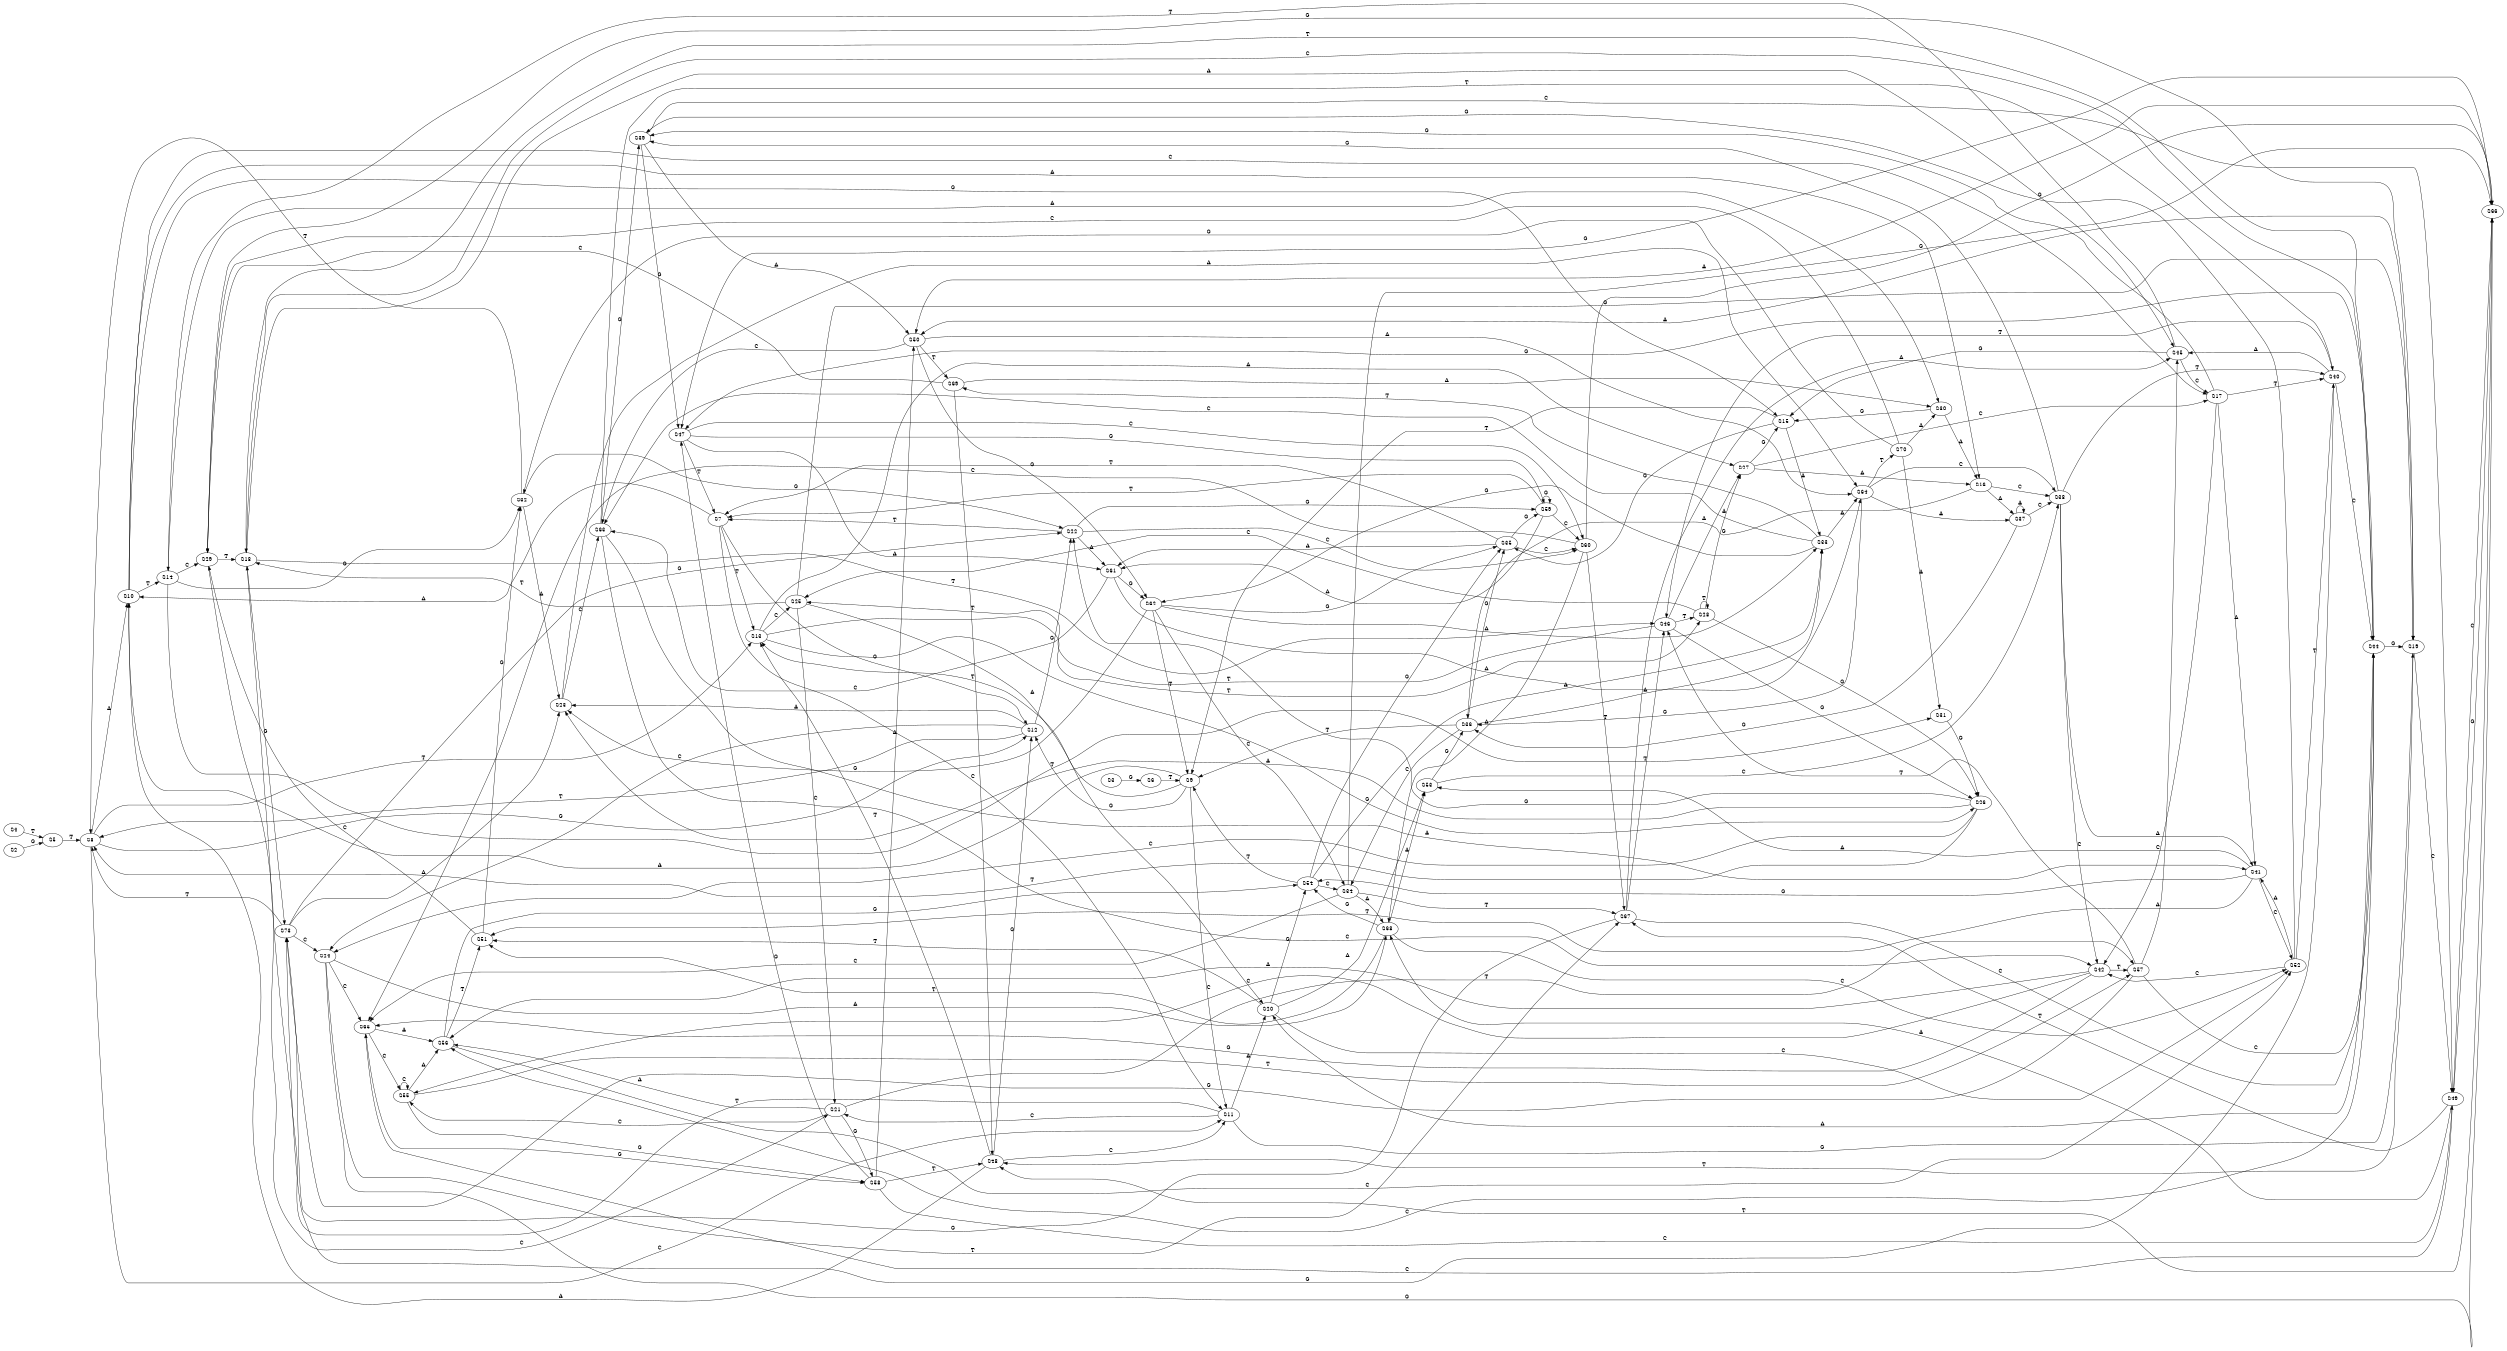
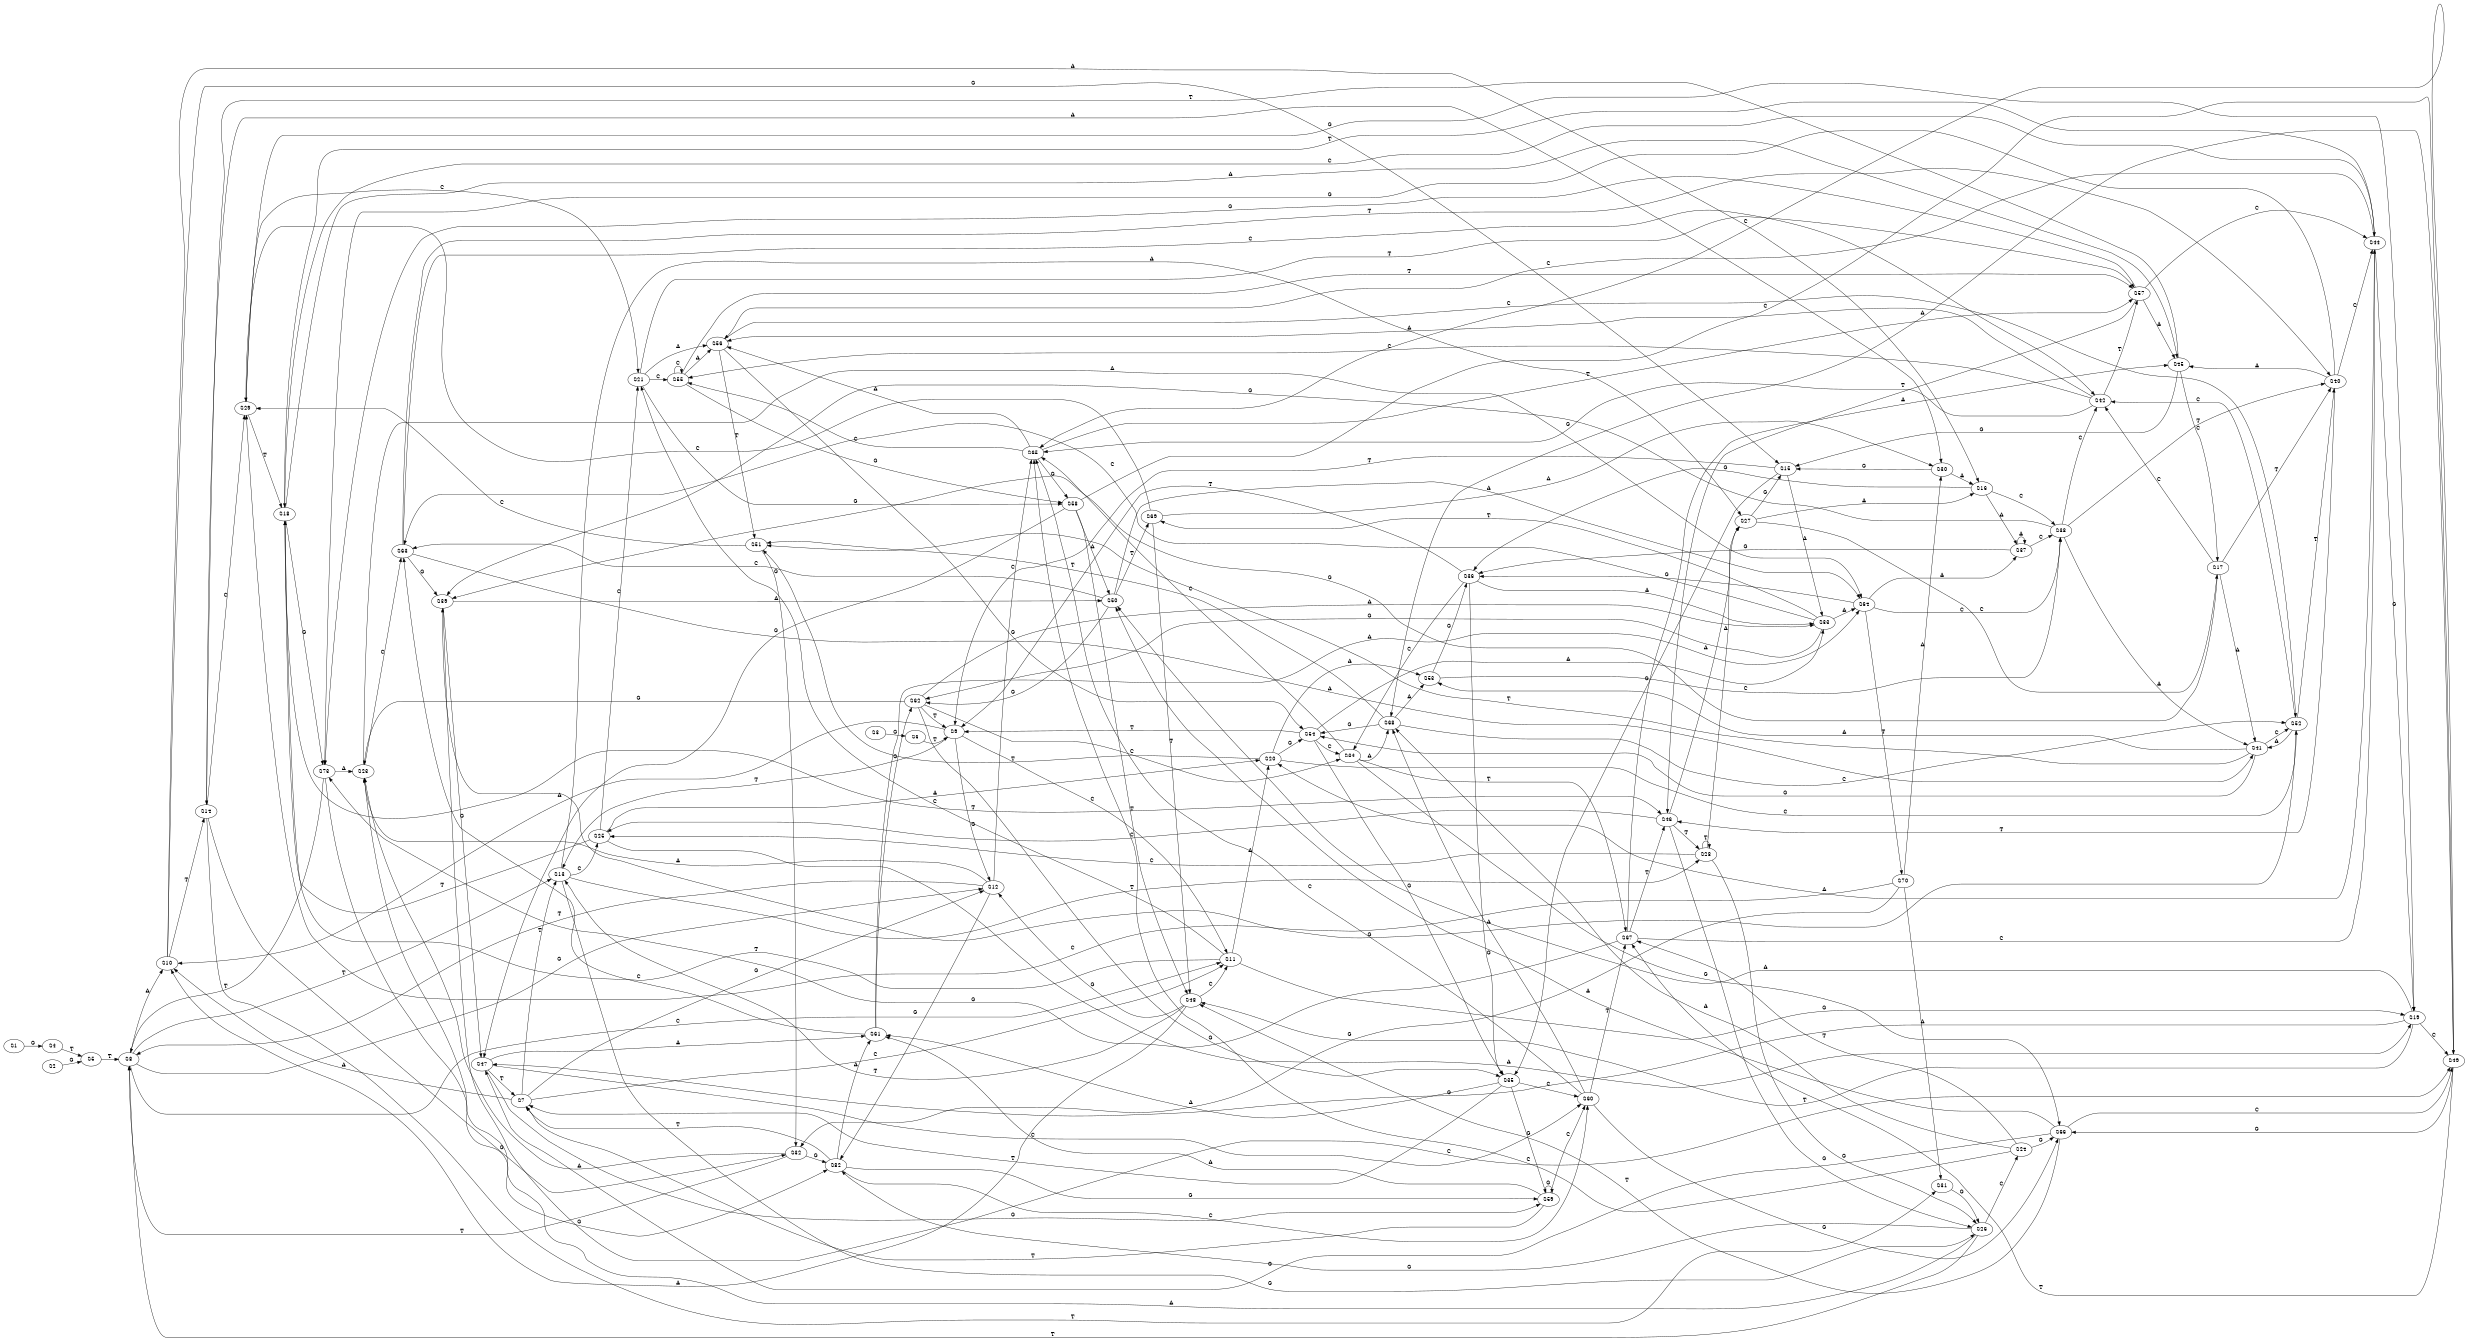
  strict digraph {
    fontname="DejaVu Serif"
    rankdir=LR
    node [fontname="DejaVu Serif"]
    edge [fontname="DejaVu Serif"]
+   S1
    S4
    S2
    S5
    S3
    S6
    S8
    S9
    S7
    S10
    S11
    S12
    S13
    S14
    S15
    S16
    S17
    S18
    S19
    S20
    S21
-   S22
+   S22 [label=S82]
    S23
    S24
    S25
    S26
    S27
    S28
    S29
    S30
    S31
    S32
    S33
    S35
    S36
    S37
    S38
    S39
    S40
    S41
    S42
    n42 [label=S73]
    S44
    S45
    S46
    S47
    S48
    S49
    S50
    S51
    S52
    S53
    S54
    S55
    S56
    S57
    S58
    S59
    S60
    S61
    S63
    S64
    S65
    S66
    S67
    S68
    S62
    S69
    S34
    S70
+   S1 -> S4 [label=G]
    S4 -> S5 [label=T]
    S2 -> S5 [label=G]
    S5 -> S8 [label=T]
    S3 -> S6 [label=G]
    S6 -> S9 [label=T]
    S8 -> S10 [label=A]
    S8 -> S11 [label=C]
    S8 -> S12 [label=G]
    S8 -> S13 [label=T]
    S9 -> S10 [label=A]
    S9 -> S11 [label=C]
    S9 -> S12 [label=G]
    S9 -> S13 [label=T]
    S7 -> S10 [label=A]
    S7 -> S11 [label=C]
    S7 -> S12 [label=G]
    S7 -> S13 [label=T]
    S10 -> S14 [label=T]
    S10 -> S15 [label=G]
    S10 -> S16 [label=A]
-   S10 -> S17 [label=C]
    S11 -> S18 [label=T]
    S11 -> S19 [label=G]
    S11 -> S20 [label=A]
    S11 -> S21 [label=C]
    S12 -> S8 [label=T]
    S12 -> S22 [label=G]
    S12 -> S23 [label=A]
-   S12 -> S24 [label=C]
+   S12 -> S65 [label=C]
    S13 -> S25 [label=C]
    S13 -> S26 [label=G]
    S13 -> S27 [label=A]
    S13 -> S28 [label=T]
    S14 -> S29 [label=C]
    S14 -> S30 [label=A]
    S14 -> S31 [label=T]
    S14 -> S32 [label=G]
    S15 -> S9 [label=T]
    S15 -> S33 [label=A]
    S15 -> S35 [label=G]
    S16 -> S36 [label=G]
    S16 -> S37 [label=A]
    S16 -> S38 [label=C]
    S17 -> S39 [label=G]
    S17 -> S40 [label=T]
    S17 -> S41 [label=A]
    S17 -> S42 [label=C]
    S18 -> n42 [label=G]
    S18 -> S44 [label=C]
    S18 -> S45 [label=A]
    S18 -> S46 [label=T]
-   S44 -> S47 [label=G]
+   S19 -> S47 [label=G]
    S19 -> S48 [label=T]
    S19 -> S49 [label=C]
    S19 -> S50 [label=A]
    S20 -> S51 [label=T]
    S20 -> S52 [label=C]
    S20 -> S53 [label=A]
    S20 -> S54 [label=G]
    S21 -> S55 [label=C]
    S21 -> S56 [label=A]
    S21 -> S57 [label=T]
    S21 -> S58 [label=G]
    S22 -> S7 [label=T]
    S22 -> S59 [label=G]
    S22 -> S60 [label=C]
    S22 -> S61 [label=A]
    S23 -> S63 [label=C]
    S23 -> S64 [label=A]
    S24 -> S65 [label=C]
    S24 -> S66 [label=G]
    S24 -> S67 [label=T]
    S24 -> S68 [label=A]
    S25 -> S18 [label=T]
-   S25 -> S19 [label=G]
+   S25 -> S19 [label=A]
    S25 -> S20 [label=A]
    S25 -> S21 [label=C]
    S26 -> S8 [label=T]
    S26 -> S22 [label=G]
    S26 -> S23 [label=A]
    S26 -> S24 [label=C]
    S27 -> S15 [label=G]
    S27 -> S16 [label=A]
    S27 -> S17 [label=C]
    S28 -> S25 [label=C]
    S28 -> S26 [label=G]
    S28 -> S27 [label=A]
    S28 -> S28 [label=T]
    S29 -> S18 [label=T]
    S29 -> S19 [label=G]
    S29 -> S21 [label=C]
    S30 -> S15 [label=G]
    S30 -> S16 [label=A]
    S31 -> S26 [label=G]
    S32 -> S8 [label=T]
    S32 -> S22 [label=G]
    S32 -> S23 [label=A]
    S33 -> S63 [label=C]
    S33 -> S64 [label=A]
    S33 -> S62 [label=G]
    S33 -> S69 [label=T]
    S35 -> S7 [label=T]
    S35 -> S59 [label=G]
    S35 -> S60 [label=C]
    S35 -> S61 [label=A]
    S36 -> S9 [label=T]
    S36 -> S33 [label=A]
    S36 -> S35 [label=G]
    S36 -> S34 [label=C]
    S37 -> S36 [label=G]
    S37 -> S37 [label=A]
    S37 -> S38 [label=C]
    S38 -> S39 [label=G]
    S38 -> S40 [label=T]
    S38 -> S41 [label=A]
    S38 -> S42 [label=C]
    S39 -> S47 [label=G]
    S39 -> S49 [label=C]
    S39 -> S50 [label=A]
    S40 -> n42 [label=G]
    S40 -> S44 [label=C]
    S40 -> S45 [label=A]
    S40 -> S46 [label=T]
    S41 -> S51 [label=T]
    S41 -> S52 [label=C]
    S41 -> S53 [label=A]
    S41 -> S54 [label=G]
    S42 -> S55 [label=C]
    S42 -> S56 [label=A]
    S42 -> S57 [label=T]
    S42 -> S65 [label=G]
    n42 -> S8 [label=T]
    n42 -> S22 [label=G]
    n42 -> S23 [label=A]
-   n42 -> S24 [label=C]
    S44 -> S18 [label=T]
    S44 -> S19 [label=G]
    S44 -> S20 [label=A]
    S44 -> S56 [label=C]
    S45 -> S14 [label=T]
    S45 -> S15 [label=G]
    S45 -> S17 [label=C]
-   S46 -> S25 [label=T]
+   S46 -> S25 [label=C]
    S46 -> S26 [label=G]
    S46 -> S27 [label=A]
    S46 -> S28 [label=T]
    S47 -> S7 [label=T]
    S47 -> S59 [label=G]
    S47 -> S60 [label=C]
    S47 -> S61 [label=A]
    S48 -> S10 [label=A]
    S48 -> S11 [label=C]
    S48 -> S12 [label=G]
    S48 -> S13 [label=T]
    S49 -> S65 [label=C]
    S49 -> S66 [label=G]
    S49 -> S67 [label=T]
    S49 -> S68 [label=A]
    S50 -> S63 [label=C]
    S50 -> S64 [label=A]
    S50 -> S62 [label=G]
    S50 -> S69 [label=T]
    S51 -> S29 [label=C]
    S51 -> S32 [label=G]
    S52 -> S39 [label=G]
    S52 -> S40 [label=T]
    S52 -> S41 [label=A]
    S52 -> S42 [label=C]
    S53 -> S36 [label=G]
    S53 -> S38 [label=C]
    S54 -> S9 [label=T]
    S54 -> S33 [label=A]
    S54 -> S35 [label=G]
    S54 -> S34 [label=C]
    S55 -> S55 [label=C]
    S55 -> S56 [label=A]
    S55 -> S57 [label=T]
    S55 -> S58 [label=G]
    S56 -> S51 [label=T]
    S56 -> S52 [label=C]
    S56 -> S54 [label=G]
    S57 -> n42 [label=G]
    S57 -> S44 [label=C]
    S57 -> S45 [label=A]
    S57 -> S46 [label=T]
    S58 -> S47 [label=G]
    S58 -> S48 [label=T]
    S58 -> S49 [label=C]
    S58 -> S50 [label=A]
    S59 -> S7 [label=T]
    S59 -> S59 [label=G]
    S59 -> S60 [label=C]
    S59 -> S61 [label=A]
    S60 -> S65 [label=C]
    S60 -> S66 [label=G]
    S60 -> S67 [label=T]
    S60 -> S68 [label=A]
    S61 -> S63 [label=C]
    S61 -> S64 [label=A]
    S61 -> S62 [label=G]
    S63 -> S39 [label=G]
    S63 -> S40 [label=T]
    S63 -> S41 [label=A]
    S63 -> S42 [label=C]
    S64 -> S36 [label=G]
    S64 -> S37 [label=A]
    S64 -> S38 [label=C]
    S64 -> S70 [label=T]
    S65 -> S55 [label=C]
    S65 -> S56 [label=A]
+   S65 -> S57 [label=T]
    S65 -> S58 [label=G]
    S66 -> S47 [label=G]
    S66 -> S48 [label=T]
    S66 -> S49 [label=C]
    S66 -> S50 [label=A]
    S67 -> n42 [label=G]
    S67 -> S44 [label=C]
    S67 -> S45 [label=A]
    S67 -> S46 [label=T]
    S68 -> S51 [label=T]
    S68 -> S52 [label=C]
    S68 -> S53 [label=A]
    S68 -> S54 [label=G]
    S62 -> S9 [label=T]
    S62 -> S23 [label=G]
    S62 -> S33 [label=A]
    S62 -> S35 [label=G]
    S62 -> S34 [label=C]
    S69 -> S29 [label=C]
    S69 -> S30 [label=A]
    S69 -> S48 [label=T]
    S34 -> S65 [label=C]
    S34 -> S66 [label=G]
    S34 -> S67 [label=T]
    S34 -> S68 [label=A]
    S70 -> S29 [label=C]
    S70 -> S30 [label=A]
    S70 -> S31 [label=A]
    S70 -> S32 [label=G]
  }
